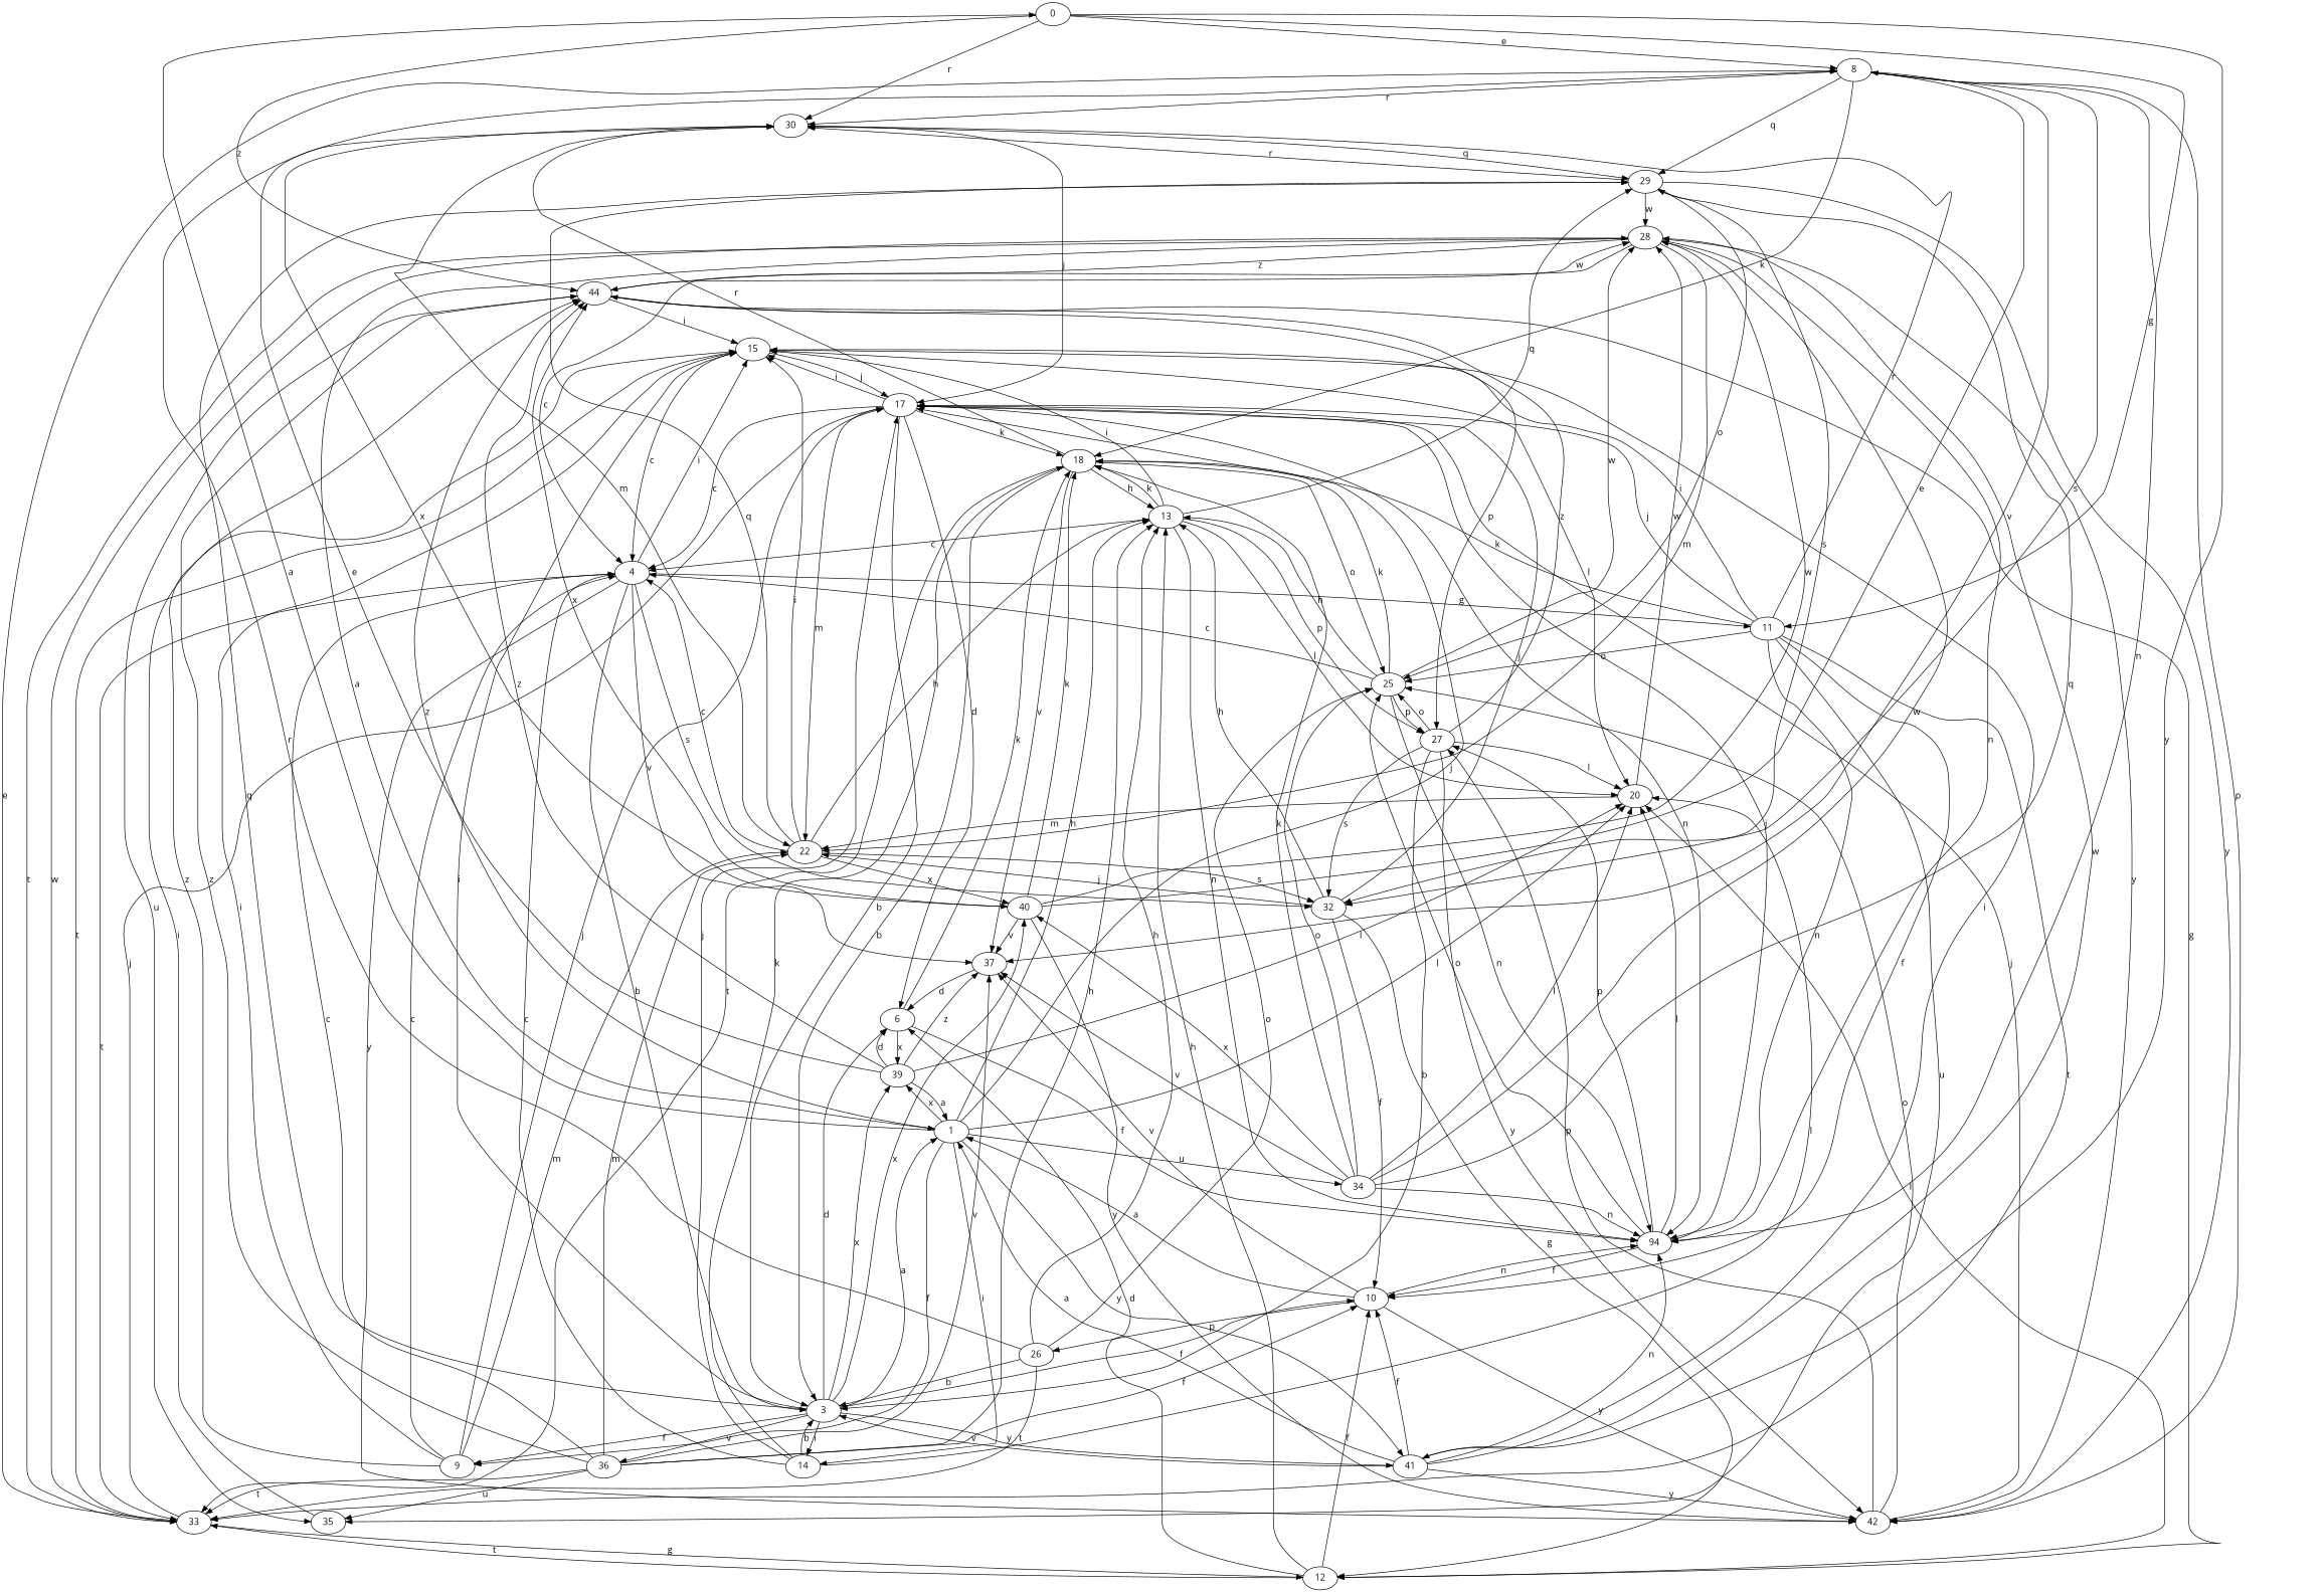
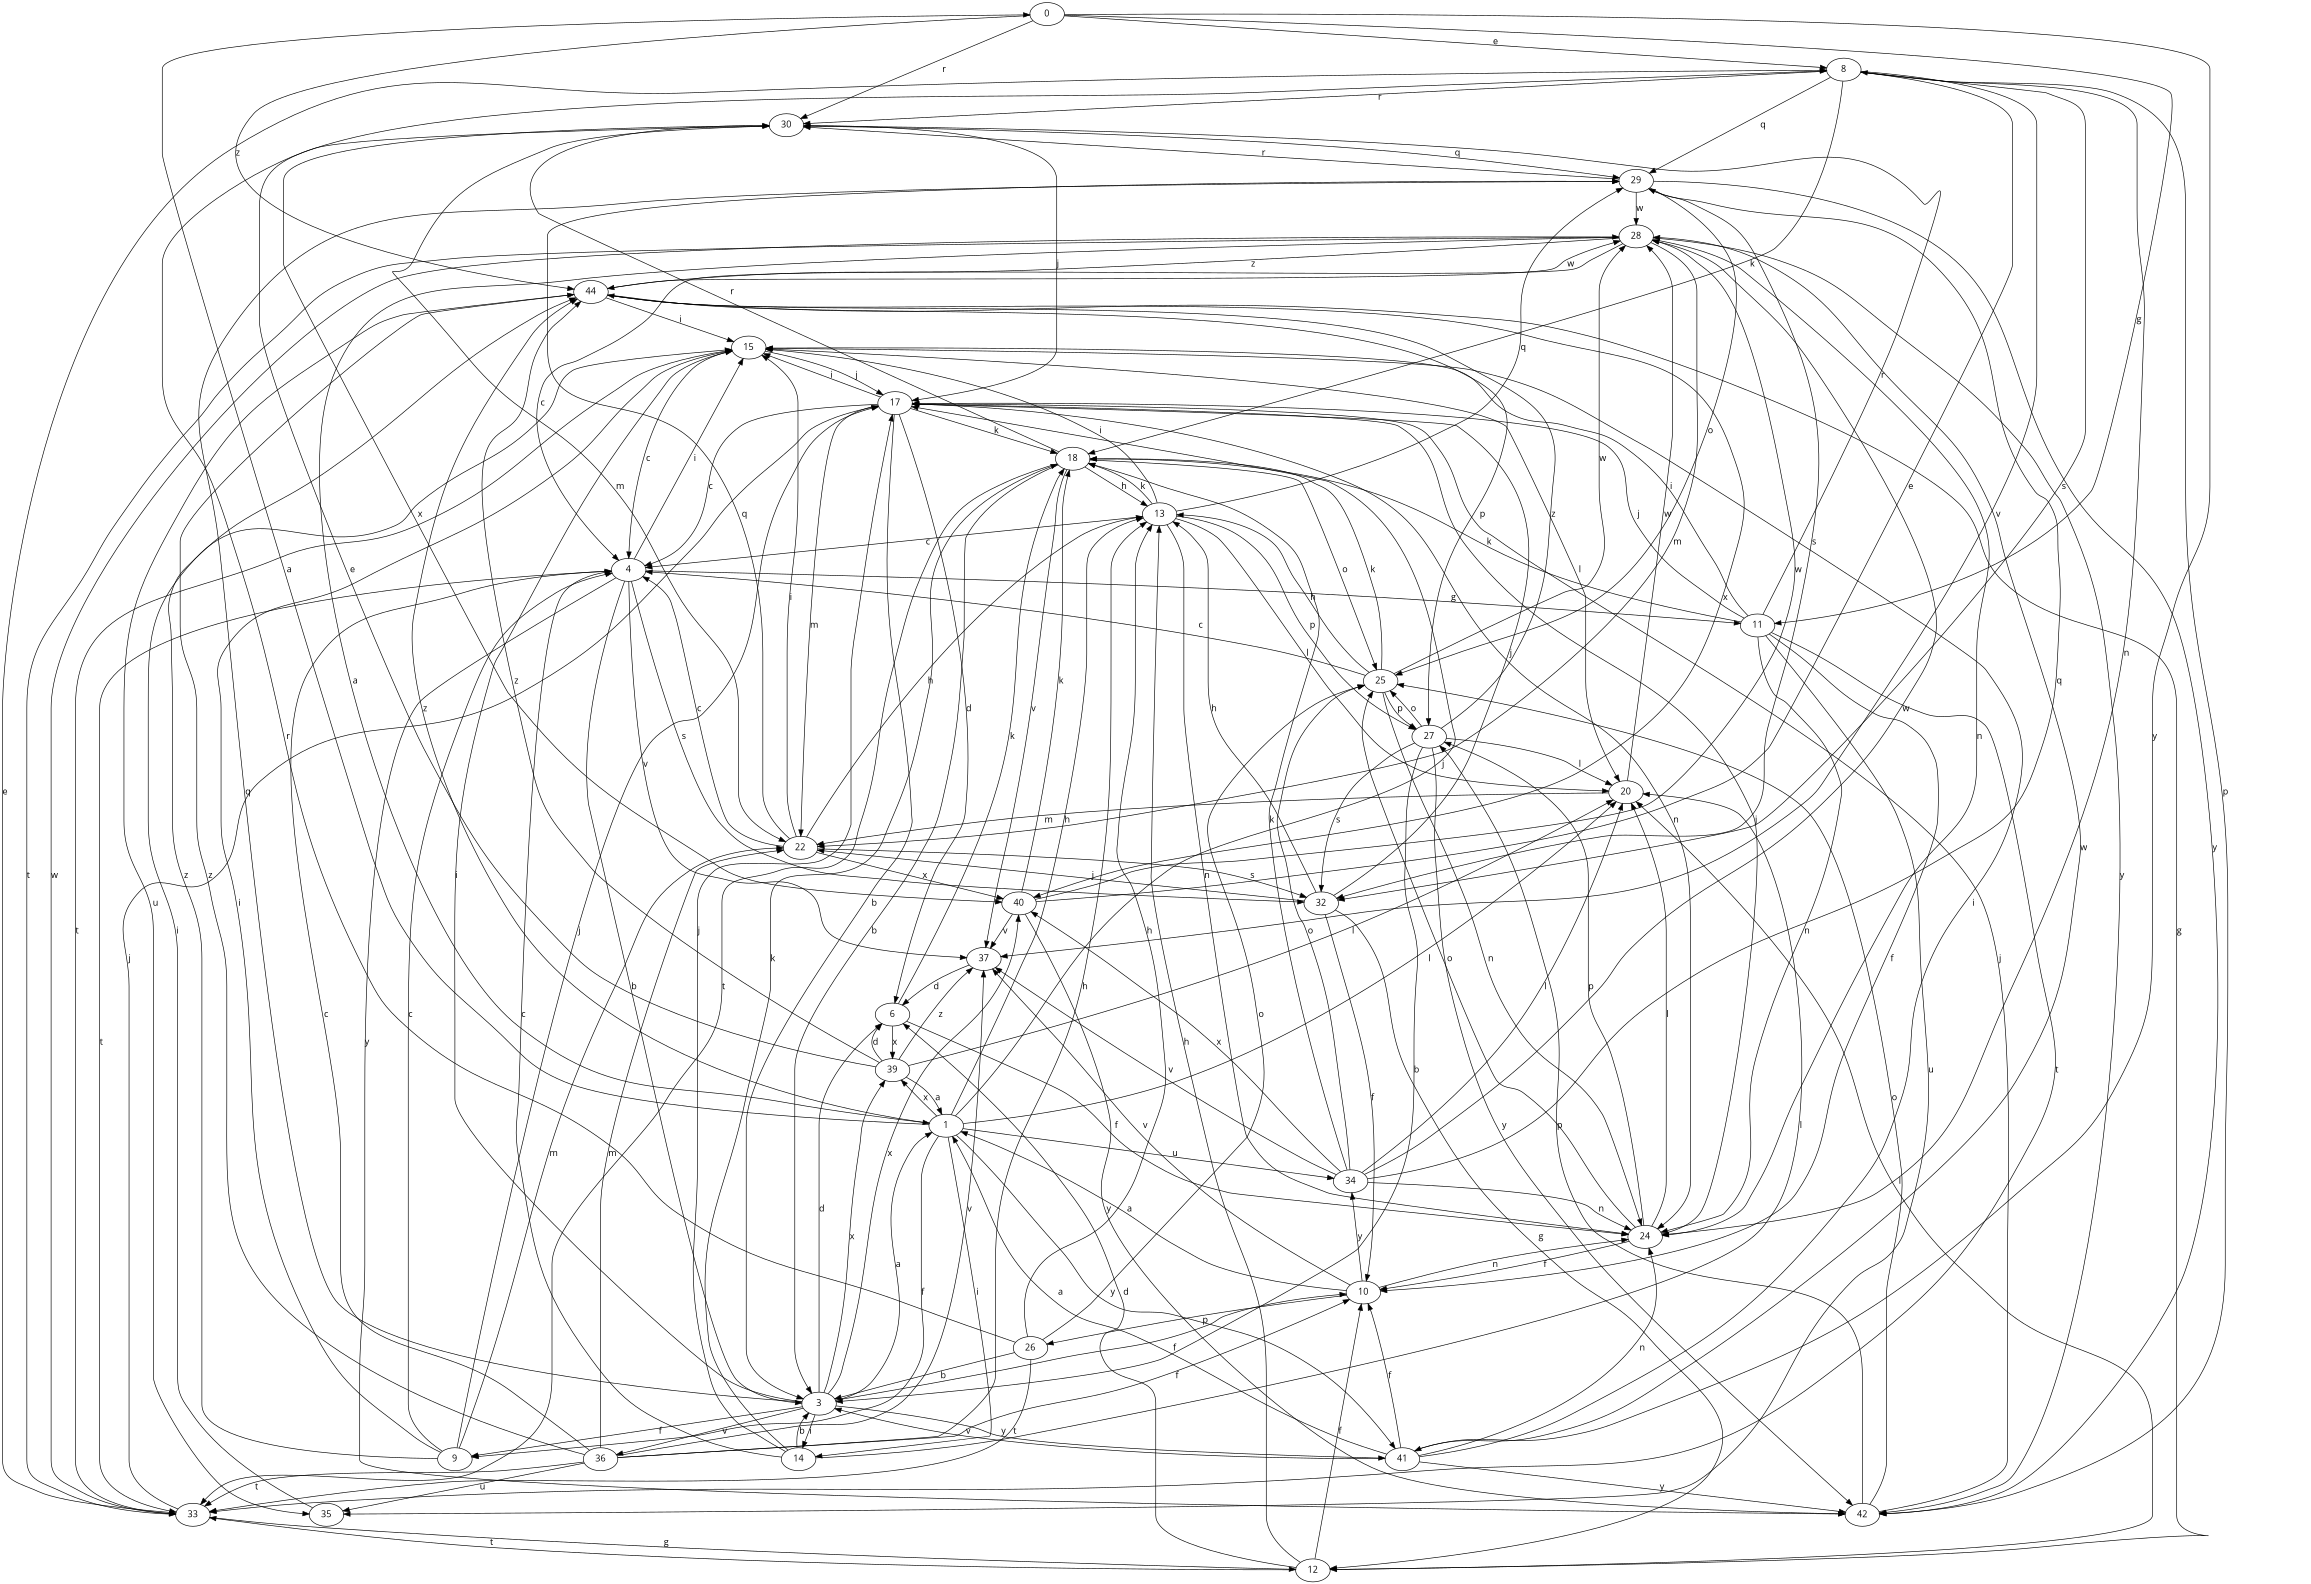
  strict digraph {
    fontname="Open Sans"
    node [fontname="Open Sans"]
    edge [fontname="Open Sans"]
    0
    8
    11
    30
    41
    44
    29
    32
    37
    42
    18
-   24 [label=94]
+   24
    17
    10
    15
    33
    25
    35
    22
    40
    1
    3
    n23 [label=28]
    12
    27
    9
    13
    14
    20
    34
    39
    4
    6
    36
    26
    0 -> 8 [label=e]
    0 -> 11 [label=g]
    0 -> 30 [label=r]
    0 -> 41 [label=y]
    0 -> 44 [label=z]
    8 -> 30 [label=r]
    8 -> 29 [label=q]
    8 -> 32 [label=s]
    8 -> 37 [label=v]
    8 -> 42 [label=p]
    8 -> 18 [label=k]
    8 -> 24 [label=n]
    11 -> 30 [label=r]
    11 -> 18 [label=k]
    11 -> 24 [label=n]
    11 -> 17 [label=j]
    11 -> 10 [label=f]
    11 -> 15 [label=i]
    11 -> 33 [label=t]
-   11 -> 25 [label=o]
    11 -> 35 [label=u]
    30 -> 29 [label=q]
    30 -> 17 [label=j]
    30 -> 22 [label=m]
    30 -> 40 [label=x]
    41 -> 42 [label=y]
    41 -> 24 [label=n]
    41 -> 10 [label=f]
    41 -> 15 [label=i]
    41 -> 1 [label=a]
    41 -> 3 [label=v]
    41 -> n23 [label=w]
    44 -> 15 [label=i]
    44 -> 35 [label=u]
-   40 -> 44 [label=x]
+   44 -> 40 [label=x]
    44 -> n23 [label=w]
    44 -> 12 [label=g]
    44 -> 27 [label=p]
    29 -> 30 [label=r]
    29 -> 32 [label=s]
    29 -> 42 [label=y]
    29 -> 25 [label=o]
    29 -> n23 [label=w]
    32 -> 17 [label=j]
    32 -> 10 [label=f]
    32 -> 22 [label=j]
    32 -> 12 [label=g]
    32 -> 13 [label=h]
    37 -> 6 [label=d]
    42 -> 17 [label=j]
    42 -> 25 [label=o]
    42 -> 27 [label=p]
    18 -> 30 [label=r]
    18 -> 37 [label=v]
    18 -> 33 [label=t]
    18 -> 25 [label=o]
    18 -> 3 [label=b]
    18 -> 13 [label=h]
    24 -> 17 [label=j]
    24 -> 10 [label=f]
    24 -> 25 [label=o]
    24 -> 27 [label=p]
    24 -> 20 [label=l]
    17 -> 18 [label=k]
    17 -> 24 [label=n]
    17 -> 15 [label=i]
    17 -> 22 [label=m]
    17 -> 3 [label=b]
    17 -> 4 [label=c]
    17 -> 6 [label=d]
    10 -> 37 [label=v]
-   10 -> 42 [label=y]
+   10 -> 34 [label=y]
    10 -> 24 [label=n]
    10 -> 1 [label=a]
    10 -> 26 [label=p]
    15 -> 17 [label=j]
    15 -> 33 [label=t]
    15 -> 20 [label=l]
    15 -> 4 [label=c]
    33 -> 8 [label=e]
    33 -> 17 [label=j]
    33 -> n23 [label=w]
    33 -> 12 [label=g]
    25 -> 18 [label=k]
    25 -> 24 [label=n]
    25 -> n23 [label=w]
    25 -> 27 [label=p]
    25 -> 13 [label=h]
    25 -> 4 [label=c]
    35 -> 15 [label=i]
    22 -> 29 [label=q]
    22 -> 32 [label=s]
    22 -> 15 [label=i]
    22 -> 40 [label=x]
    22 -> 13 [label=h]
    22 -> 4 [label=c]
    40 -> 8 [label=e]
    40 -> 37 [label=v]
    40 -> 42 [label=y]
    40 -> 18 [label=k]
    40 -> n23 [label=w]
    1 -> 0 [label=a]
    1 -> 41 [label=y]
    1 -> 44 [label=z]
    1 -> 17 [label=j]
    1 -> 9 [label=f]
    1 -> 13 [label=h]
    1 -> 14 [label=i]
    1 -> 20 [label=l]
    1 -> 34 [label=u]
    1 -> 39 [label=x]
    3 -> 41 [label=y]
    3 -> 29 [label=q]
    3 -> 10 [label=f]
    3 -> 15 [label=i]
    3 -> 40 [label=x]
    3 -> 1 [label=a]
    3 -> 9 [label=f]
    3 -> 14 [label=i]
    3 -> 39 [label=x]
    3 -> 6 [label=d]
    3 -> 36 [label=v]
    n23 -> 44 [label=z]
    n23 -> 42 [label=y]
    n23 -> 24 [label=n]
    n23 -> 33 [label=t]
    n23 -> 22 [label=m]
    n23 -> 1 [label=a]
    n23 -> 4 [label=c]
    12 -> 10 [label=f]
    12 -> 33 [label=t]
    12 -> 13 [label=h]
    12 -> 20 [label=l]
    12 -> 6 [label=d]
    27 -> 44 [label=z]
    27 -> 32 [label=s]
    27 -> 42 [label=y]
    27 -> 25 [label=o]
    27 -> 3 [label=b]
    27 -> 20 [label=l]
    9 -> 44 [label=z]
    9 -> 17 [label=j]
    9 -> 15 [label=i]
    9 -> 22 [label=m]
    9 -> 4 [label=c]
    13 -> 29 [label=q]
    13 -> 18 [label=k]
    13 -> 24 [label=n]
    13 -> 15 [label=i]
    13 -> 27 [label=p]
    13 -> 20 [label=l]
    13 -> 4 [label=c]
    14 -> 18 [label=k]
    14 -> 17 [label=j]
    14 -> 3 [label=b]
    14 -> 20 [label=l]
    14 -> 4 [label=c]
    20 -> 22 [label=m]
    20 -> n23 [label=w]
    34 -> 29 [label=q]
    34 -> 37 [label=v]
    34 -> 18 [label=k]
    34 -> 24 [label=n]
    34 -> 25 [label=o]
    34 -> 40 [label=x]
    34 -> n23 [label=w]
    34 -> 20 [label=l]
    39 -> 8 [label=e]
    39 -> 44 [label=z]
    39 -> 37 [label=z]
    39 -> 1 [label=a]
    39 -> 20 [label=l]
    39 -> 6 [label=d]
    4 -> 11 [label=g]
    4 -> 32 [label=s]
    4 -> 37 [label=v]
    4 -> 42 [label=y]
    4 -> 15 [label=i]
    4 -> 33 [label=t]
    4 -> 3 [label=b]
    6 -> 18 [label=k]
    6 -> 24 [label=f]
    6 -> 39 [label=x]
    36 -> 44 [label=z]
    36 -> 37 [label=v]
    36 -> 10 [label=f]
    36 -> 33 [label=t]
    36 -> 35 [label=u]
    36 -> 22 [label=m]
    36 -> 13 [label=h]
    36 -> 4 [label=c]
    26 -> 30 [label=r]
    26 -> 33 [label=t]
    26 -> 25 [label=o]
    26 -> 3 [label=b]
    26 -> 13 [label=h]
  }
